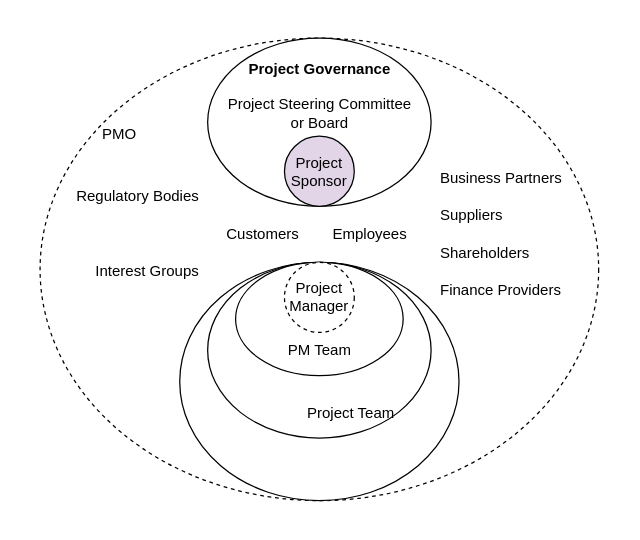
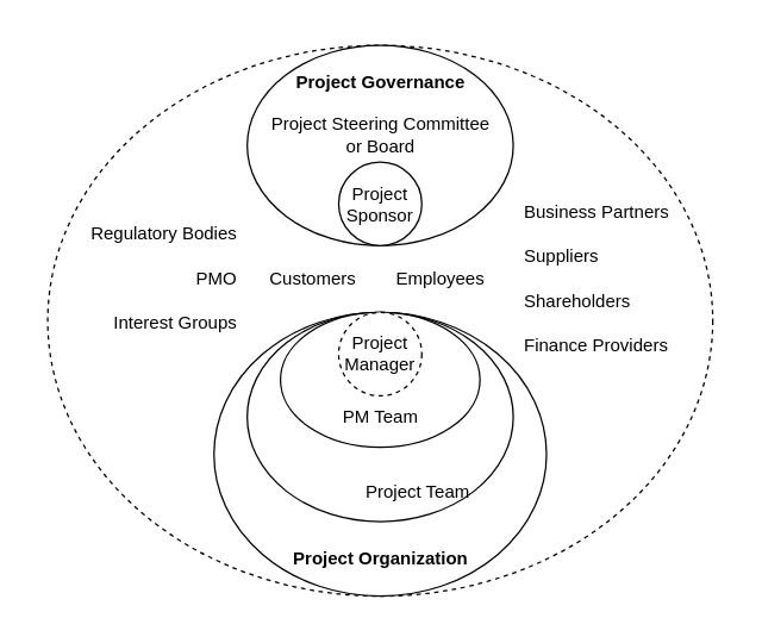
  <mxCell id="0" />
  <mxCell id="1" parent="0" />
  <mxCell id="2" value="" style="rounded=0;whiteSpace=wrap;html=1;dashed=1;fontSize=12;fillColor=default;strokeColor=none;" parent="1" vertex="1"><mxGeometry x="20" y="20" width="470" height="390" as="geometry" /></mxCell>
  <mxCell id="3" value="" style="ellipse;whiteSpace=wrap;html=1;verticalAlign=bottom;fontSize=12;dashed=1;" parent="1" vertex="1"><mxGeometry x="31.568" y="30" width="446.863" height="370.0" as="geometry" /></mxCell>
  <mxCell id="4" value="" style="ellipse;whiteSpace=wrap;html=1;verticalAlign=bottom;fontSize=12;" parent="1" vertex="1"><mxGeometry x="165.627" y="30" width="178.745" height="134.545" as="geometry" /></mxCell>
  <mxCell id="5" value="" style="ellipse;whiteSpace=wrap;html=1;verticalAlign=bottom;fontSize=12;" parent="1" vertex="1"><mxGeometry x="143.284" y="209.394" width="223.432" height="190.606" as="geometry" /></mxCell>
  <mxCell id="6" value="" style="ellipse;whiteSpace=wrap;html=1;verticalAlign=bottom;fontSize=12;" parent="1" vertex="1"><mxGeometry x="165.625" y="209.39" width="178.75" height="140.61" as="geometry" /></mxCell>
  <mxCell id="7" value="" style="ellipse;whiteSpace=wrap;html=1;verticalAlign=bottom;fontSize=12;" parent="1" vertex="1"><mxGeometry x="187.97" y="209.39" width="134.06" height="90.61" as="geometry" /></mxCell>
  <mxCell id="8" value="Project Governance" style="text;html=1;align=center;verticalAlign=middle;resizable=0;points=[];autosize=1;strokeColor=none;fillColor=none;fontSize=12;fontStyle=1" parent="1" vertex="1"><mxGeometry x="190" y="40.278" width="130" height="30" as="geometry" /></mxCell>
  <mxCell id="9" value="Project Steering Committee &lt;br&gt;or Board" style="text;html=1;align=center;verticalAlign=middle;resizable=0;points=[];autosize=1;strokeColor=none;fillColor=none;fontSize=12;" parent="1" vertex="1"><mxGeometry x="170" y="70.002" width="170" height="40" as="geometry" /></mxCell>
- <mxCell id="10" value="Project Sponsor" style="ellipse;whiteSpace=wrap;html=1;fontSize=12;fillColor=#e1d5e7;" parent="1" vertex="1"><mxGeometry x="227.071" y="108.485" width="55.858" height="56.061" as="geometry" /></mxCell>
+ <mxCell id="10" value="Project Sponsor" style="ellipse;whiteSpace=wrap;html=1;fontSize=12;" parent="1" vertex="1"><mxGeometry x="227.071" y="108.485" width="55.858" height="56.061" as="geometry" /></mxCell>
  <mxCell id="11" value="Project Manager" style="ellipse;whiteSpace=wrap;html=1;fontSize=12;dashed=1;" parent="1" vertex="1"><mxGeometry x="227.071" y="209.394" width="55.858" height="56.061" as="geometry" /></mxCell>
  <mxCell id="12" value="PM Team" style="text;html=1;align=center;verticalAlign=middle;resizable=0;points=[];autosize=1;strokeColor=none;fillColor=none;fontSize=12;" parent="1" vertex="1"><mxGeometry x="220" y="265.455" width="70" height="30" as="geometry" /></mxCell>
  <mxCell id="13" value="Project Team" style="text;html=1;align=center;verticalAlign=middle;resizable=0;points=[];autosize=1;strokeColor=none;fillColor=none;fontSize=12;" parent="1" vertex="1"><mxGeometry x="235" y="314.995" width="90" height="30" as="geometry" /></mxCell>
+ <mxCell id="14" value="Project Organization" style="text;html=1;align=center;verticalAlign=middle;resizable=0;points=[];autosize=1;strokeColor=none;fillColor=none;fontSize=12;fontStyle=1" parent="1" vertex="1"><mxGeometry x="190" y="360.004" width="130" height="30" as="geometry" /></mxCell>
  <mxCell id="15" value="Suppliers" style="text;html=1;align=left;verticalAlign=middle;resizable=0;points=[];autosize=1;strokeColor=none;fillColor=none;fontSize=12;" parent="1" vertex="1"><mxGeometry x="350" y="157.115" width="70" height="30" as="geometry" /></mxCell>
  <mxCell id="16" value="Employees" style="text;html=1;align=left;verticalAlign=middle;resizable=0;points=[];autosize=1;strokeColor=none;fillColor=none;fontSize=12;" parent="1" vertex="1"><mxGeometry x="264.37" y="172.111" width="80" height="30" as="geometry" /></mxCell>
  <mxCell id="17" value="Business Partners" style="text;html=1;align=left;verticalAlign=middle;resizable=0;points=[];autosize=1;strokeColor=none;fillColor=none;fontSize=12;" parent="1" vertex="1"><mxGeometry x="350" y="127.118" width="120" height="30" as="geometry" /></mxCell>
  <mxCell id="18" value="Finance Providers" style="text;html=1;align=left;verticalAlign=middle;resizable=0;points=[];autosize=1;strokeColor=none;fillColor=none;fontSize=12;" parent="1" vertex="1"><mxGeometry x="350" y="217.114" width="120" height="30" as="geometry" /></mxCell>
  <mxCell id="19" value="Shareholders" style="text;html=1;align=left;verticalAlign=middle;resizable=0;points=[];autosize=1;strokeColor=none;fillColor=none;fontSize=12;" parent="1" vertex="1"><mxGeometry x="350" y="187.11" width="90" height="30" as="geometry" /></mxCell>
  <mxCell id="20" value="Customers" style="text;html=1;align=right;verticalAlign=middle;resizable=0;points=[];autosize=1;strokeColor=none;fillColor=none;fontSize=12;" parent="1" vertex="1"><mxGeometry x="160" y="172.115" width="80" height="30" as="geometry" /></mxCell>
  <mxCell id="21" value="Interest Groups" style="text;html=1;align=right;verticalAlign=middle;resizable=0;points=[];autosize=1;strokeColor=none;fillColor=none;fontSize=12;" parent="1" vertex="1"><mxGeometry x="50" y="202.121" width="110" height="30" as="geometry" /></mxCell>
- <mxCell id="22" value="PMO" style="text;html=1;align=right;verticalAlign=middle;resizable=0;points=[];autosize=1;strokeColor=none;fillColor=none;fontSize=12;" parent="1" vertex="1"><mxGeometry x="60" y="92.118" width="50" height="30" as="geometry" /></mxCell>
+ <mxCell id="22" value="PMO" style="text;html=1;align=right;verticalAlign=middle;resizable=0;points=[];autosize=1;strokeColor=none;fillColor=none;fontSize=12;" parent="1" vertex="1"><mxGeometry x="110" y="172.118" width="50" height="30" as="geometry" /></mxCell>
  <mxCell id="23" value="Regulatory Bodies" style="text;html=1;align=right;verticalAlign=middle;resizable=0;points=[];autosize=1;strokeColor=none;fillColor=none;fontSize=12;" parent="1" vertex="1"><mxGeometry x="40" y="142.118" width="120" height="30" as="geometry" /></mxCell>
